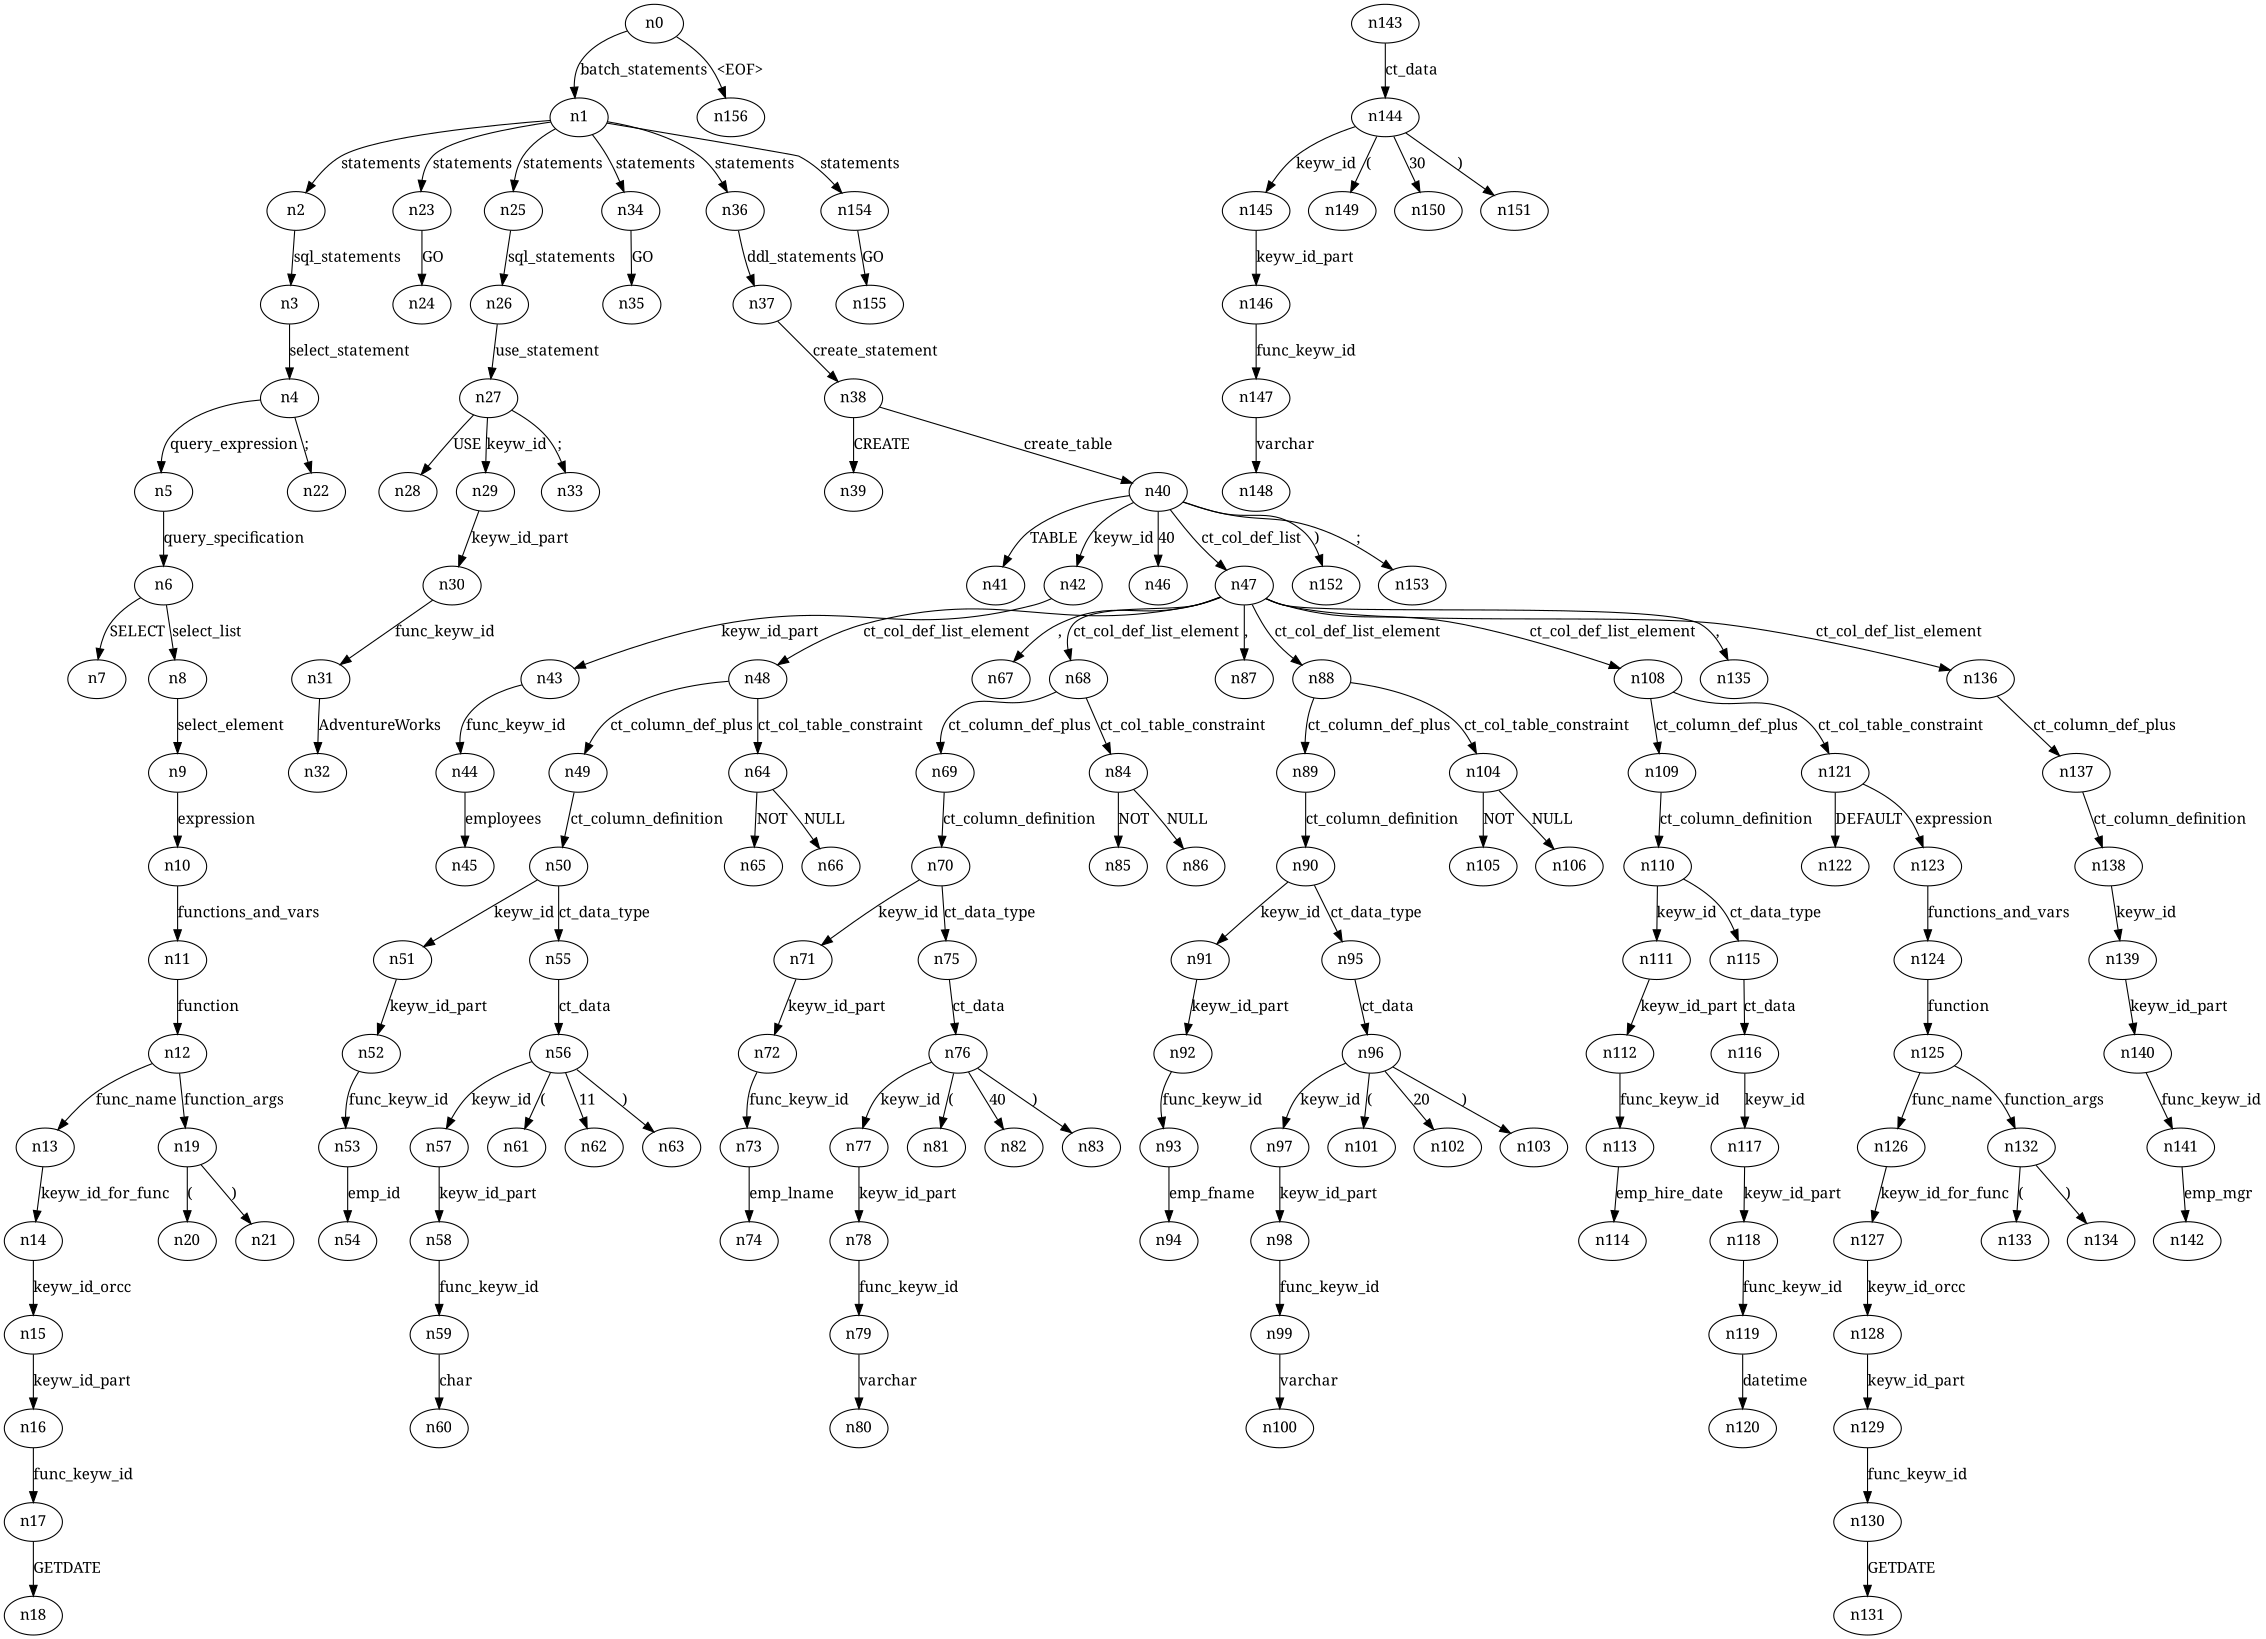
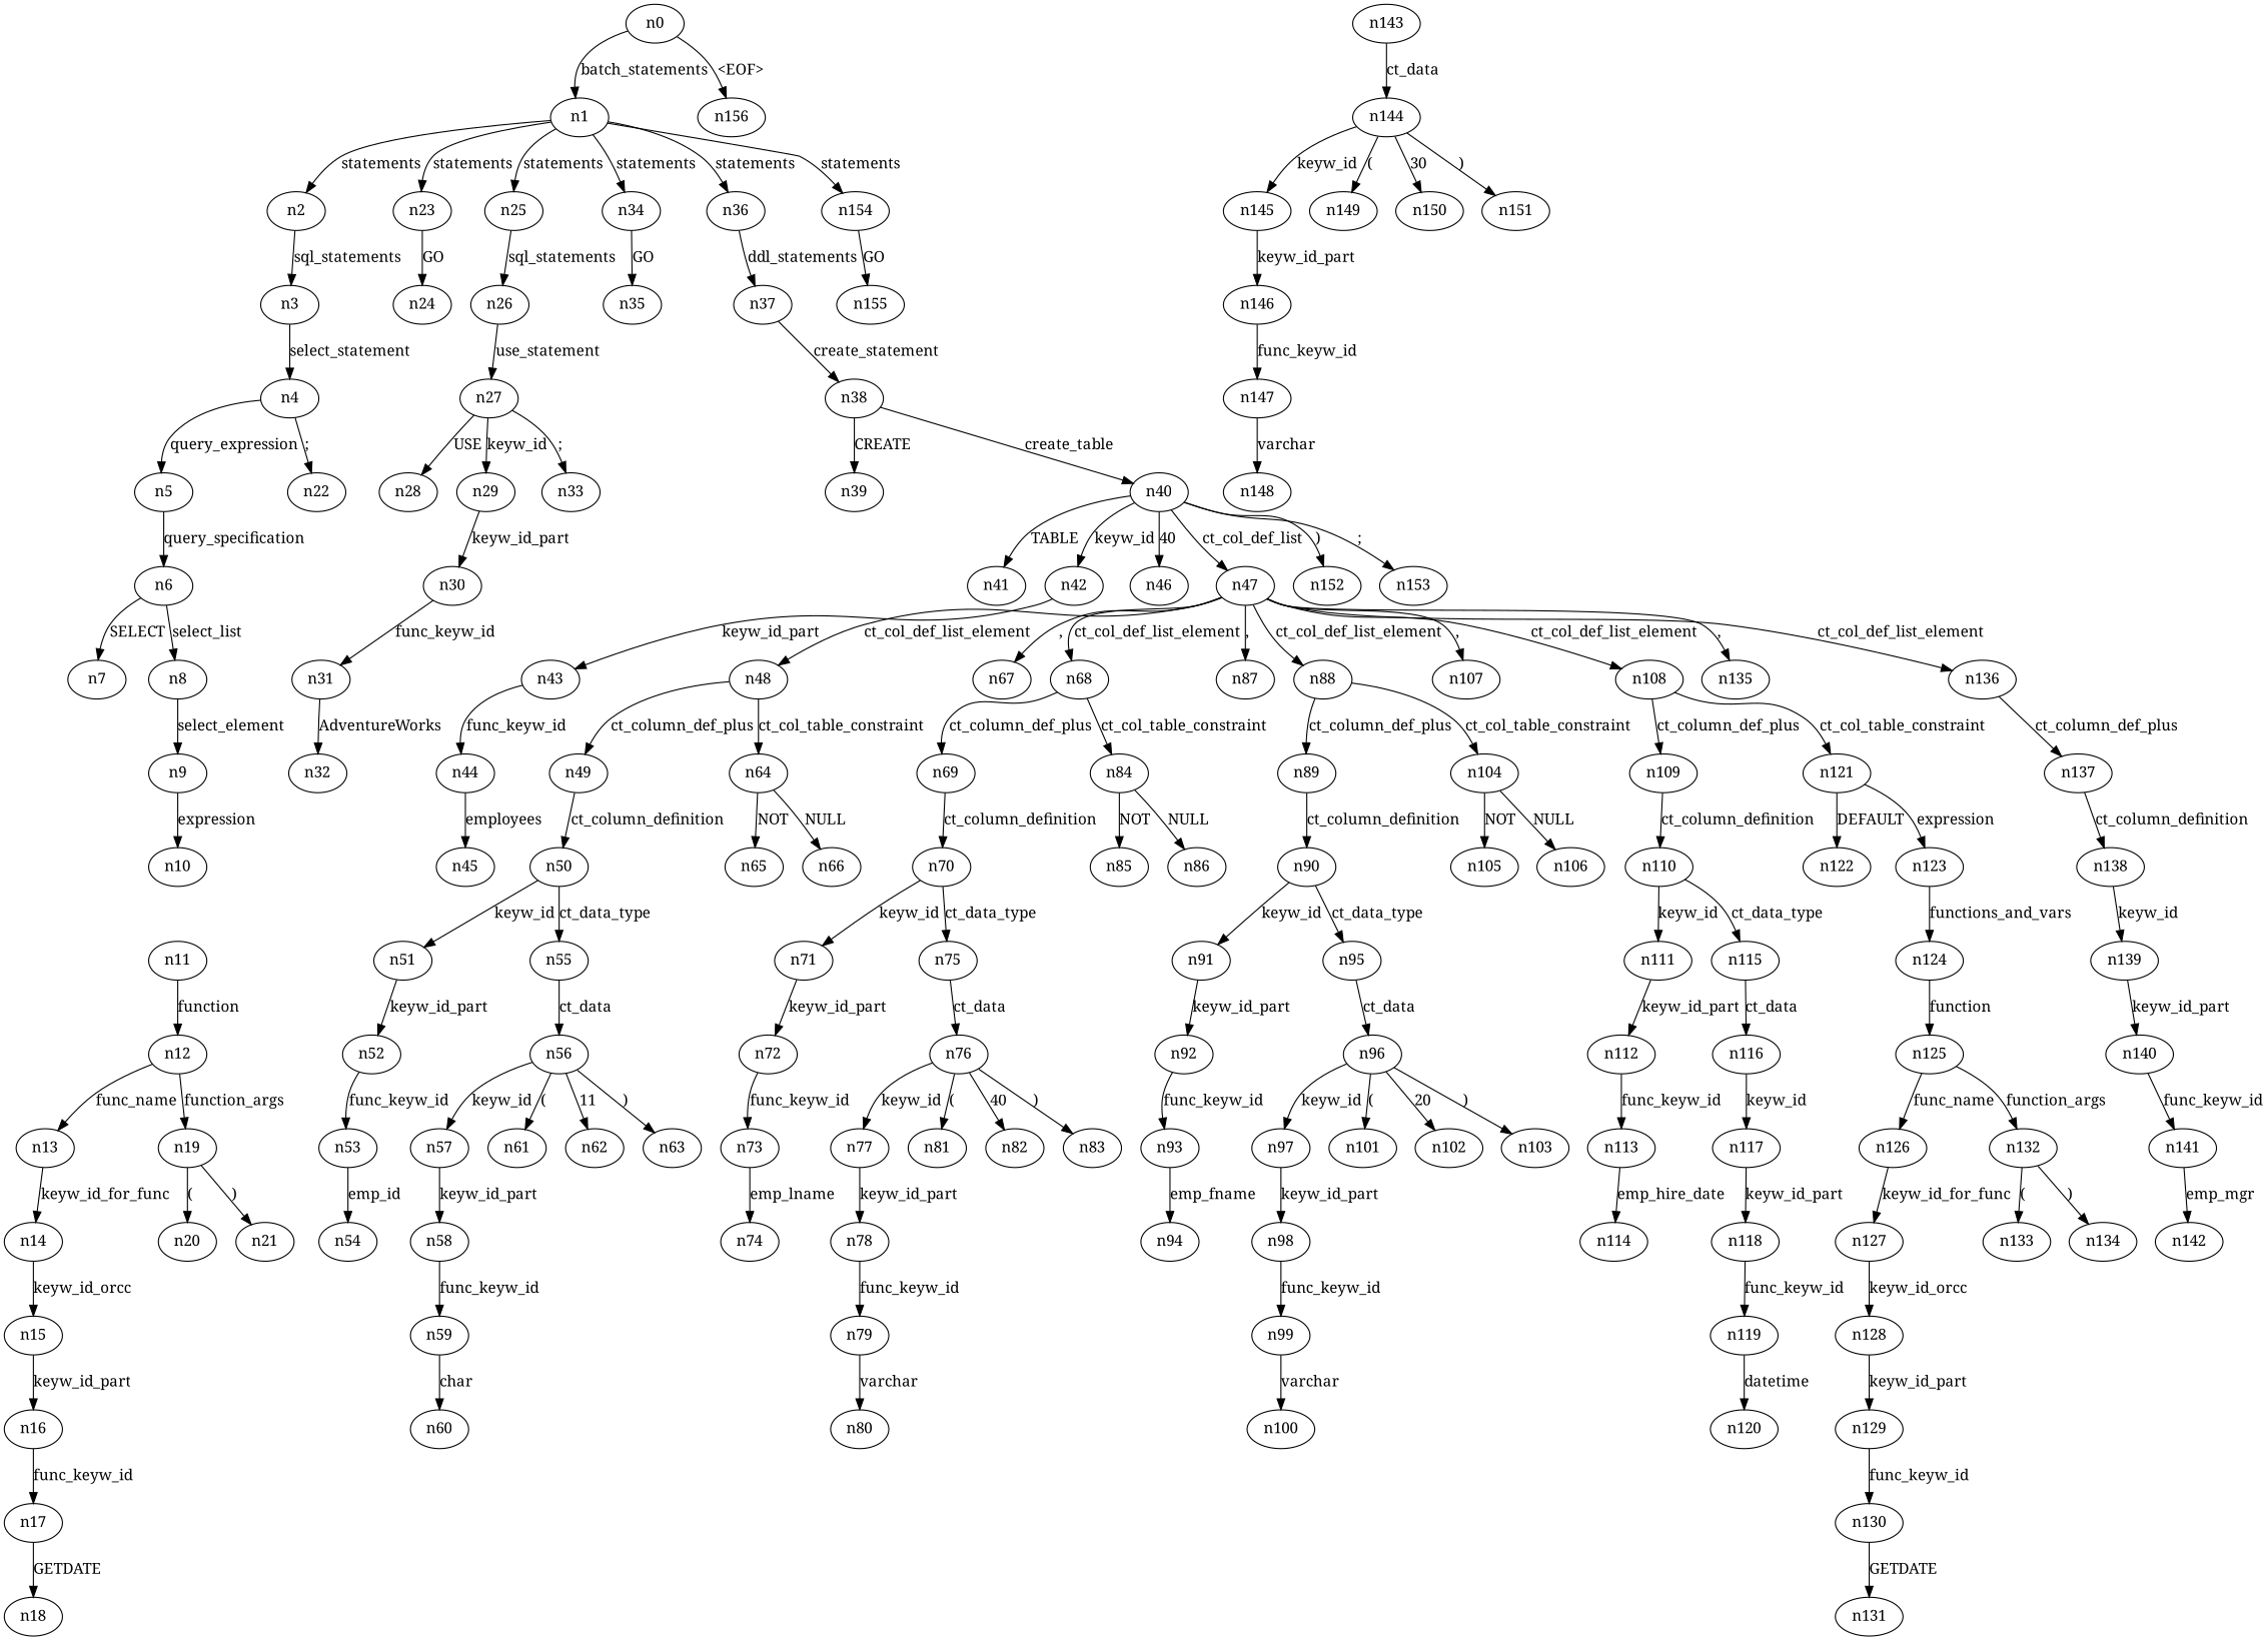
  digraph {
    fontname="Noto Serif"
    node [fontname="Noto Serif"]
    edge [fontname="Noto Serif"]
    n0
    n1
    n156
    n2
    n23
    n25
    n34
    n36
    n154
    n3
    n24
    n26
    n35
    n37
    n155
    n4
    n5
    n22
    n6
    n7
    n8
    n9
    n10
    n11
    n12
    n13
    n19
    n14
    n20
    n21
    n15
    n16
    n17
    n18
    n27
    n28
    n29
    n33
    n30
    n31
    n32
    n38
    n39
    n40
    n41
    n42
    n46
    n47
    n152
    n153
    n43
    n48
    n67
    n68
    n87
    n88
+   n107
    n108
    n135
    n136
    n44
    n45
    n49
    n64
    n69
    n84
    n89
    n104
    n109
    n121
    n137
    n50
    n65
    n66
    n51
    n55
    n52
    n56
    n53
    n54
    n57
    n61
    n62
    n63
    n58
    n59
    n60
    n70
    n85
    n86
    n71
    n75
    n72
    n76
    n73
    n74
    n77
    n81
    n82
    n83
    n78
    n79
    n80
    n90
    n105
    n106
    n91
    n95
    n92
    n96
    n93
    n94
    n97
    n101
    n102
    n103
    n98
    n99
    n100
    n110
    n122
    n123
    n111
    n115
    n112
    n116
    n113
    n114
    n117
    n118
    n119
    n120
    n124
    n125
    n126
    n132
    n127
    n133
    n134
    n128
    n129
    n130
    n131
    n138
    n139
    n140
    n143
    n144
    n141
    n142
    n145
    n149
    n150
    n151
    n146
    n147
    n148
    n0 -> n1 [label=batch_statements]
    n0 -> n156 [label="<EOF>"]
    n1 -> n2 [label=statements]
    n1 -> n23 [label=statements]
    n1 -> n25 [label=statements]
    n1 -> n34 [label=statements]
    n1 -> n36 [label=statements]
    n1 -> n154 [label=statements]
    n2 -> n3 [label=sql_statements]
    n23 -> n24 [label=GO]
    n25 -> n26 [label=sql_statements]
    n34 -> n35 [label=GO]
    n36 -> n37 [label=ddl_statements]
    n154 -> n155 [label=GO]
    n3 -> n4 [label=select_statement]
    n26 -> n27 [label=use_statement]
    n37 -> n38 [label=create_statement]
    n4 -> n5 [label=query_expression]
    n4 -> n22 [label=";"]
    n5 -> n6 [label=query_specification]
    n6 -> n7 [label=SELECT]
    n6 -> n8 [label=select_list]
    n8 -> n9 [label=select_element]
    n9 -> n10 [label=expression]
-   n10 -> n11 [label=functions_and_vars]
    n11 -> n12 [label=function]
    n12 -> n13 [label=func_name]
    n12 -> n19 [label=function_args]
    n13 -> n14 [label=keyw_id_for_func]
    n19 -> n20 [label="("]
    n19 -> n21 [label=")"]
    n14 -> n15 [label=keyw_id_orcc]
    n15 -> n16 [label=keyw_id_part]
    n16 -> n17 [label=func_keyw_id]
    n17 -> n18 [label=GETDATE]
    n27 -> n28 [label=USE]
    n27 -> n29 [label=keyw_id]
    n27 -> n33 [label=";"]
    n29 -> n30 [label=keyw_id_part]
    n30 -> n31 [label=func_keyw_id]
    n31 -> n32 [label=AdventureWorks]
    n38 -> n39 [label=CREATE]
    n38 -> n40 [label=create_table]
    n40 -> n41 [label=TABLE]
    n40 -> n42 [label=keyw_id]
    n40 -> n46 [label=40]
    n40 -> n47 [label=ct_col_def_list]
    n40 -> n152 [label=")"]
    n40 -> n153 [label=";"]
    n42 -> n43 [label=keyw_id_part]
    n47 -> n48 [label=ct_col_def_list_element]
    n47 -> n67 [label=","]
    n47 -> n68 [label=ct_col_def_list_element]
    n47 -> n87 [label=","]
    n47 -> n88 [label=ct_col_def_list_element]
+   n47 -> n107 [label=","]
    n47 -> n108 [label=ct_col_def_list_element]
    n47 -> n135 [label=","]
    n47 -> n136 [label=ct_col_def_list_element]
    n43 -> n44 [label=func_keyw_id]
    n48 -> n49 [label=ct_column_def_plus]
    n48 -> n64 [label=ct_col_table_constraint]
    n68 -> n69 [label=ct_column_def_plus]
    n68 -> n84 [label=ct_col_table_constraint]
    n88 -> n89 [label=ct_column_def_plus]
    n88 -> n104 [label=ct_col_table_constraint]
    n108 -> n109 [label=ct_column_def_plus]
    n108 -> n121 [label=ct_col_table_constraint]
    n136 -> n137 [label=ct_column_def_plus]
    n44 -> n45 [label=employees]
    n49 -> n50 [label=ct_column_definition]
    n64 -> n65 [label=NOT]
    n64 -> n66 [label=NULL]
    n69 -> n70 [label=ct_column_definition]
    n84 -> n85 [label=NOT]
    n84 -> n86 [label=NULL]
    n89 -> n90 [label=ct_column_definition]
    n104 -> n105 [label=NOT]
    n104 -> n106 [label=NULL]
    n109 -> n110 [label=ct_column_definition]
    n121 -> n122 [label=DEFAULT]
    n121 -> n123 [label=expression]
    n137 -> n138 [label=ct_column_definition]
    n50 -> n51 [label=keyw_id]
    n50 -> n55 [label=ct_data_type]
    n51 -> n52 [label=keyw_id_part]
    n55 -> n56 [label=ct_data]
    n52 -> n53 [label=func_keyw_id]
    n56 -> n57 [label=keyw_id]
    n56 -> n61 [label="("]
    n56 -> n62 [label=11]
    n56 -> n63 [label=")"]
    n53 -> n54 [label=emp_id]
    n57 -> n58 [label=keyw_id_part]
    n58 -> n59 [label=func_keyw_id]
    n59 -> n60 [label=char]
    n70 -> n71 [label=keyw_id]
    n70 -> n75 [label=ct_data_type]
    n71 -> n72 [label=keyw_id_part]
    n75 -> n76 [label=ct_data]
    n72 -> n73 [label=func_keyw_id]
    n76 -> n77 [label=keyw_id]
    n76 -> n81 [label="("]
    n76 -> n82 [label=40]
    n76 -> n83 [label=")"]
    n73 -> n74 [label=emp_lname]
    n77 -> n78 [label=keyw_id_part]
    n78 -> n79 [label=func_keyw_id]
    n79 -> n80 [label=varchar]
    n90 -> n91 [label=keyw_id]
    n90 -> n95 [label=ct_data_type]
    n91 -> n92 [label=keyw_id_part]
    n95 -> n96 [label=ct_data]
    n92 -> n93 [label=func_keyw_id]
    n96 -> n97 [label=keyw_id]
    n96 -> n101 [label="("]
    n96 -> n102 [label=20]
    n96 -> n103 [label=")"]
    n93 -> n94 [label=emp_fname]
    n97 -> n98 [label=keyw_id_part]
    n98 -> n99 [label=func_keyw_id]
    n99 -> n100 [label=varchar]
    n110 -> n111 [label=keyw_id]
    n110 -> n115 [label=ct_data_type]
    n123 -> n124 [label=functions_and_vars]
    n111 -> n112 [label=keyw_id_part]
    n115 -> n116 [label=ct_data]
    n112 -> n113 [label=func_keyw_id]
    n116 -> n117 [label=keyw_id]
    n113 -> n114 [label=emp_hire_date]
    n117 -> n118 [label=keyw_id_part]
    n118 -> n119 [label=func_keyw_id]
    n119 -> n120 [label=datetime]
    n124 -> n125 [label=function]
    n125 -> n126 [label=func_name]
    n125 -> n132 [label=function_args]
    n126 -> n127 [label=keyw_id_for_func]
    n132 -> n133 [label="("]
    n132 -> n134 [label=")"]
    n127 -> n128 [label=keyw_id_orcc]
    n128 -> n129 [label=keyw_id_part]
    n129 -> n130 [label=func_keyw_id]
    n130 -> n131 [label=GETDATE]
    n138 -> n139 [label=keyw_id]
    n139 -> n140 [label=keyw_id_part]
    n140 -> n141 [label=func_keyw_id]
    n143 -> n144 [label=ct_data]
    n144 -> n145 [label=keyw_id]
    n144 -> n149 [label="("]
    n144 -> n150 [label=30]
    n144 -> n151 [label=")"]
    n141 -> n142 [label=emp_mgr]
    n145 -> n146 [label=keyw_id_part]
    n146 -> n147 [label=func_keyw_id]
    n147 -> n148 [label=varchar]
  }
